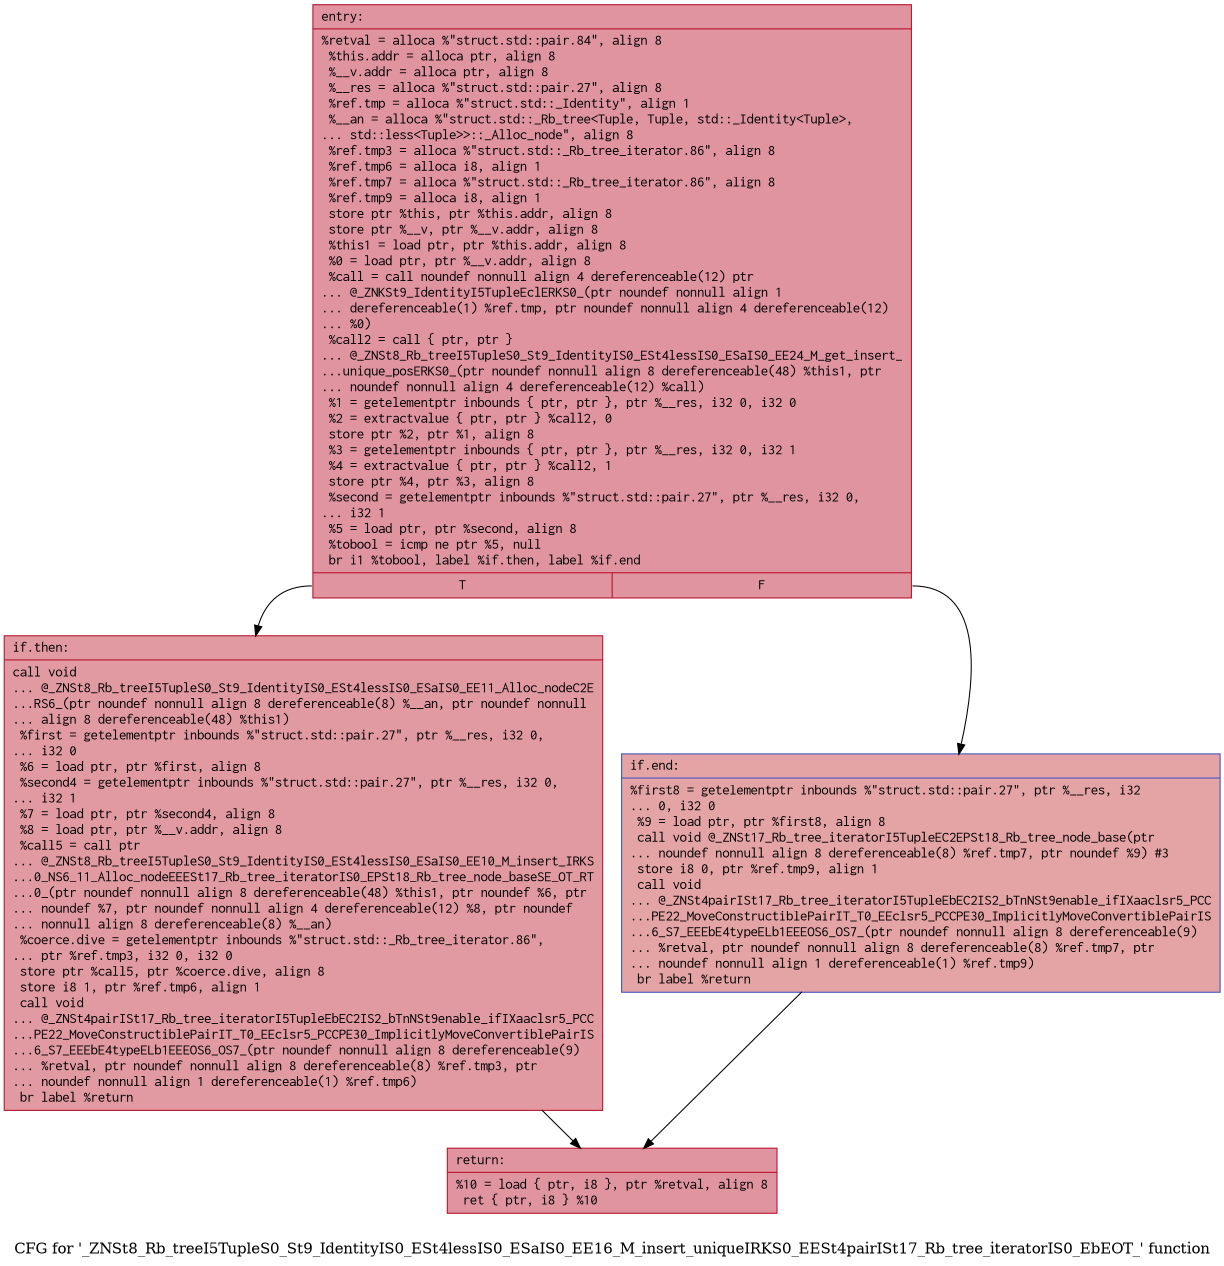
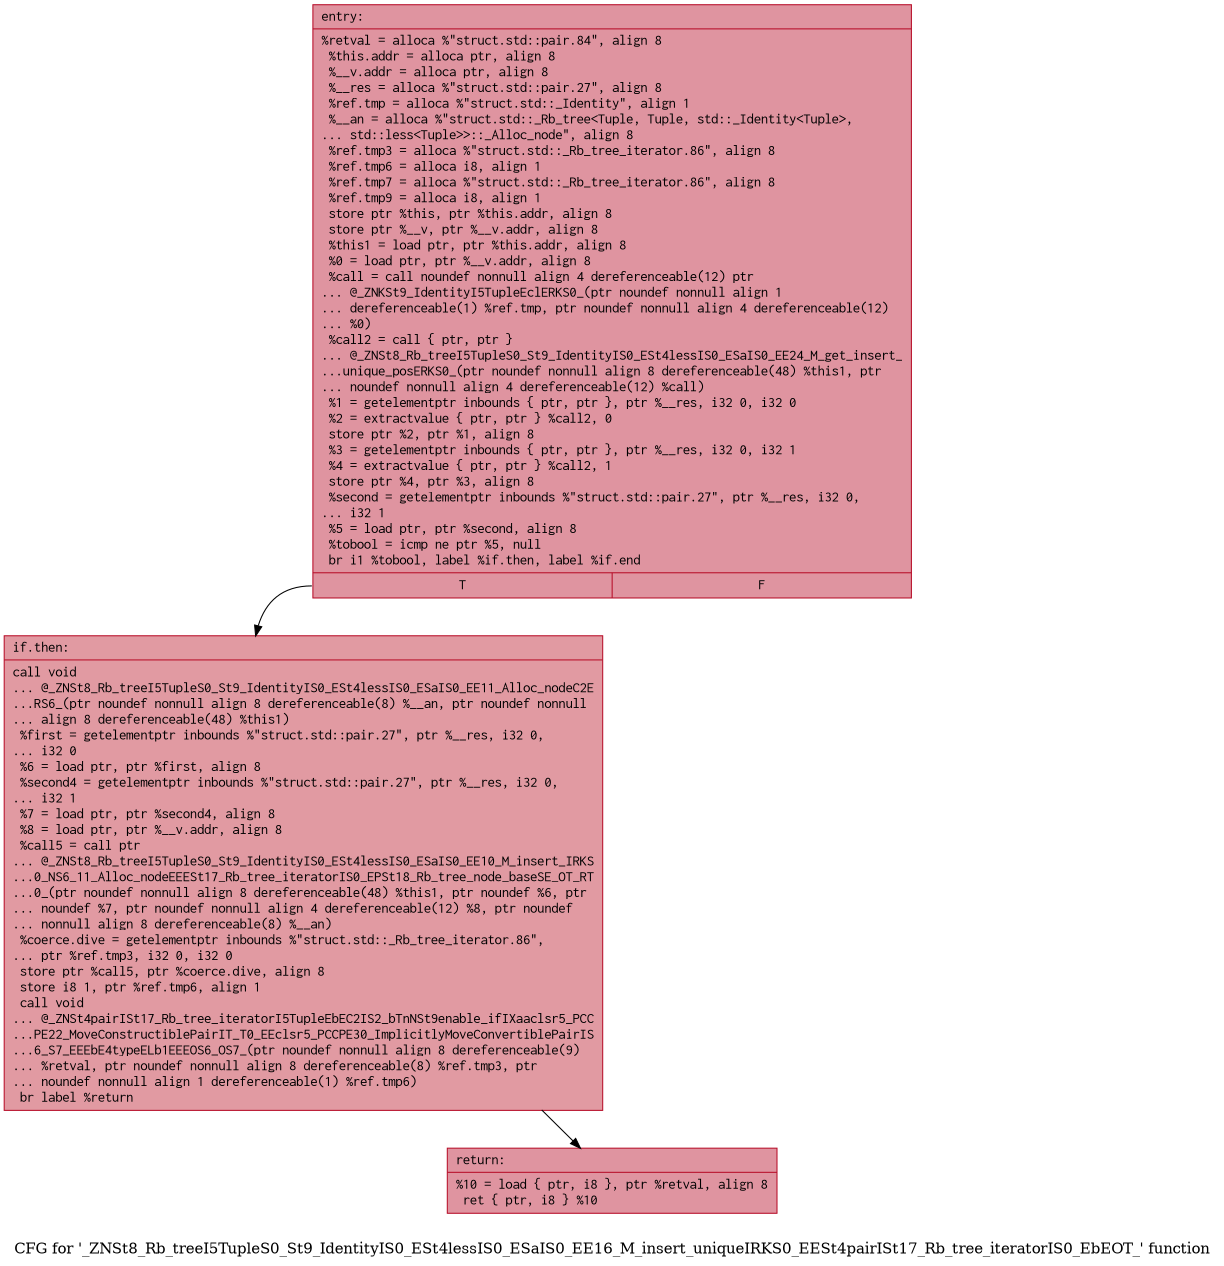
  digraph {
    label="CFG for '_ZNSt8_Rb_treeI5TupleS0_St9_IdentityIS0_ESt4lessIS0_ESaIS0_EE16_M_insert_uniqueIRKS0_EESt4pairISt17_Rb_tree_iteratorIS0_EbEOT_' function"
    node [color="#b70d28ff" fillcolor="#b70d2870" fontname=Courier shape=record style=filled]
    n1 [label="{entry:\l|  %retval = alloca %\"struct.std::pair.84\", align 8\l  %this.addr = alloca ptr, align 8\l  %__v.addr = alloca ptr, align 8\l  %__res = alloca %\"struct.std::pair.27\", align 8\l  %ref.tmp = alloca %\"struct.std::_Identity\", align 1\l  %__an = alloca %\"struct.std::_Rb_tree\<Tuple, Tuple, std::_Identity\<Tuple\>,\l... std::less\<Tuple\>\>::_Alloc_node\", align 8\l  %ref.tmp3 = alloca %\"struct.std::_Rb_tree_iterator.86\", align 8\l  %ref.tmp6 = alloca i8, align 1\l  %ref.tmp7 = alloca %\"struct.std::_Rb_tree_iterator.86\", align 8\l  %ref.tmp9 = alloca i8, align 1\l  store ptr %this, ptr %this.addr, align 8\l  store ptr %__v, ptr %__v.addr, align 8\l  %this1 = load ptr, ptr %this.addr, align 8\l  %0 = load ptr, ptr %__v.addr, align 8\l  %call = call noundef nonnull align 4 dereferenceable(12) ptr\l... @_ZNKSt9_IdentityI5TupleEclERKS0_(ptr noundef nonnull align 1\l... dereferenceable(1) %ref.tmp, ptr noundef nonnull align 4 dereferenceable(12)\l... %0)\l  %call2 = call \{ ptr, ptr \}\l... @_ZNSt8_Rb_treeI5TupleS0_St9_IdentityIS0_ESt4lessIS0_ESaIS0_EE24_M_get_insert_\l...unique_posERKS0_(ptr noundef nonnull align 8 dereferenceable(48) %this1, ptr\l... noundef nonnull align 4 dereferenceable(12) %call)\l  %1 = getelementptr inbounds \{ ptr, ptr \}, ptr %__res, i32 0, i32 0\l  %2 = extractvalue \{ ptr, ptr \} %call2, 0\l  store ptr %2, ptr %1, align 8\l  %3 = getelementptr inbounds \{ ptr, ptr \}, ptr %__res, i32 0, i32 1\l  %4 = extractvalue \{ ptr, ptr \} %call2, 1\l  store ptr %4, ptr %3, align 8\l  %second = getelementptr inbounds %\"struct.std::pair.27\", ptr %__res, i32 0,\l... i32 1\l  %5 = load ptr, ptr %second, align 8\l  %tobool = icmp ne ptr %5, null\l  br i1 %tobool, label %if.then, label %if.end\l|{<s0>T|<s1>F}}"]
    n2 [fillcolor="#bb1b2c70" label="{if.then:\l|  call void\l... @_ZNSt8_Rb_treeI5TupleS0_St9_IdentityIS0_ESt4lessIS0_ESaIS0_EE11_Alloc_nodeC2E\l...RS6_(ptr noundef nonnull align 8 dereferenceable(8) %__an, ptr noundef nonnull\l... align 8 dereferenceable(48) %this1)\l  %first = getelementptr inbounds %\"struct.std::pair.27\", ptr %__res, i32 0,\l... i32 0\l  %6 = load ptr, ptr %first, align 8\l  %second4 = getelementptr inbounds %\"struct.std::pair.27\", ptr %__res, i32 0,\l... i32 1\l  %7 = load ptr, ptr %second4, align 8\l  %8 = load ptr, ptr %__v.addr, align 8\l  %call5 = call ptr\l... @_ZNSt8_Rb_treeI5TupleS0_St9_IdentityIS0_ESt4lessIS0_ESaIS0_EE10_M_insert_IRKS\l...0_NS6_11_Alloc_nodeEEESt17_Rb_tree_iteratorIS0_EPSt18_Rb_tree_node_baseSE_OT_RT\l...0_(ptr noundef nonnull align 8 dereferenceable(48) %this1, ptr noundef %6, ptr\l... noundef %7, ptr noundef nonnull align 4 dereferenceable(12) %8, ptr noundef\l... nonnull align 8 dereferenceable(8) %__an)\l  %coerce.dive = getelementptr inbounds %\"struct.std::_Rb_tree_iterator.86\",\l... ptr %ref.tmp3, i32 0, i32 0\l  store ptr %call5, ptr %coerce.dive, align 8\l  store i8 1, ptr %ref.tmp6, align 1\l  call void\l... @_ZNSt4pairISt17_Rb_tree_iteratorI5TupleEbEC2IS2_bTnNSt9enable_ifIXaaclsr5_PCC\l...PE22_MoveConstructiblePairIT_T0_EEclsr5_PCCPE30_ImplicitlyMoveConvertiblePairIS\l...6_S7_EEEbE4typeELb1EEEOS6_OS7_(ptr noundef nonnull align 8 dereferenceable(9)\l... %retval, ptr noundef nonnull align 8 dereferenceable(8) %ref.tmp3, ptr\l... noundef nonnull align 1 dereferenceable(1) %ref.tmp6)\l  br label %return\l}"]
-   n3 [color="#3d50c3ff" fillcolor="#c32e3170" label="{if.end:\l|  %first8 = getelementptr inbounds %\"struct.std::pair.27\", ptr %__res, i32\l... 0, i32 0\l  %9 = load ptr, ptr %first8, align 8\l  call void @_ZNSt17_Rb_tree_iteratorI5TupleEC2EPSt18_Rb_tree_node_base(ptr\l... noundef nonnull align 8 dereferenceable(8) %ref.tmp7, ptr noundef %9) #3\l  store i8 0, ptr %ref.tmp9, align 1\l  call void\l... @_ZNSt4pairISt17_Rb_tree_iteratorI5TupleEbEC2IS2_bTnNSt9enable_ifIXaaclsr5_PCC\l...PE22_MoveConstructiblePairIT_T0_EEclsr5_PCCPE30_ImplicitlyMoveConvertiblePairIS\l...6_S7_EEEbE4typeELb1EEEOS6_OS7_(ptr noundef nonnull align 8 dereferenceable(9)\l... %retval, ptr noundef nonnull align 8 dereferenceable(8) %ref.tmp7, ptr\l... noundef nonnull align 1 dereferenceable(1) %ref.tmp9)\l  br label %return\l}"]
    n4 [label="{return:\l|  %10 = load \{ ptr, i8 \}, ptr %retval, align 8\l  ret \{ ptr, i8 \} %10\l}"]
    n1 -> n2 [tailport=s0]
-   n1 -> n3 [tailport=s1]
    n2 -> n4
-   n3 -> n4
  }
